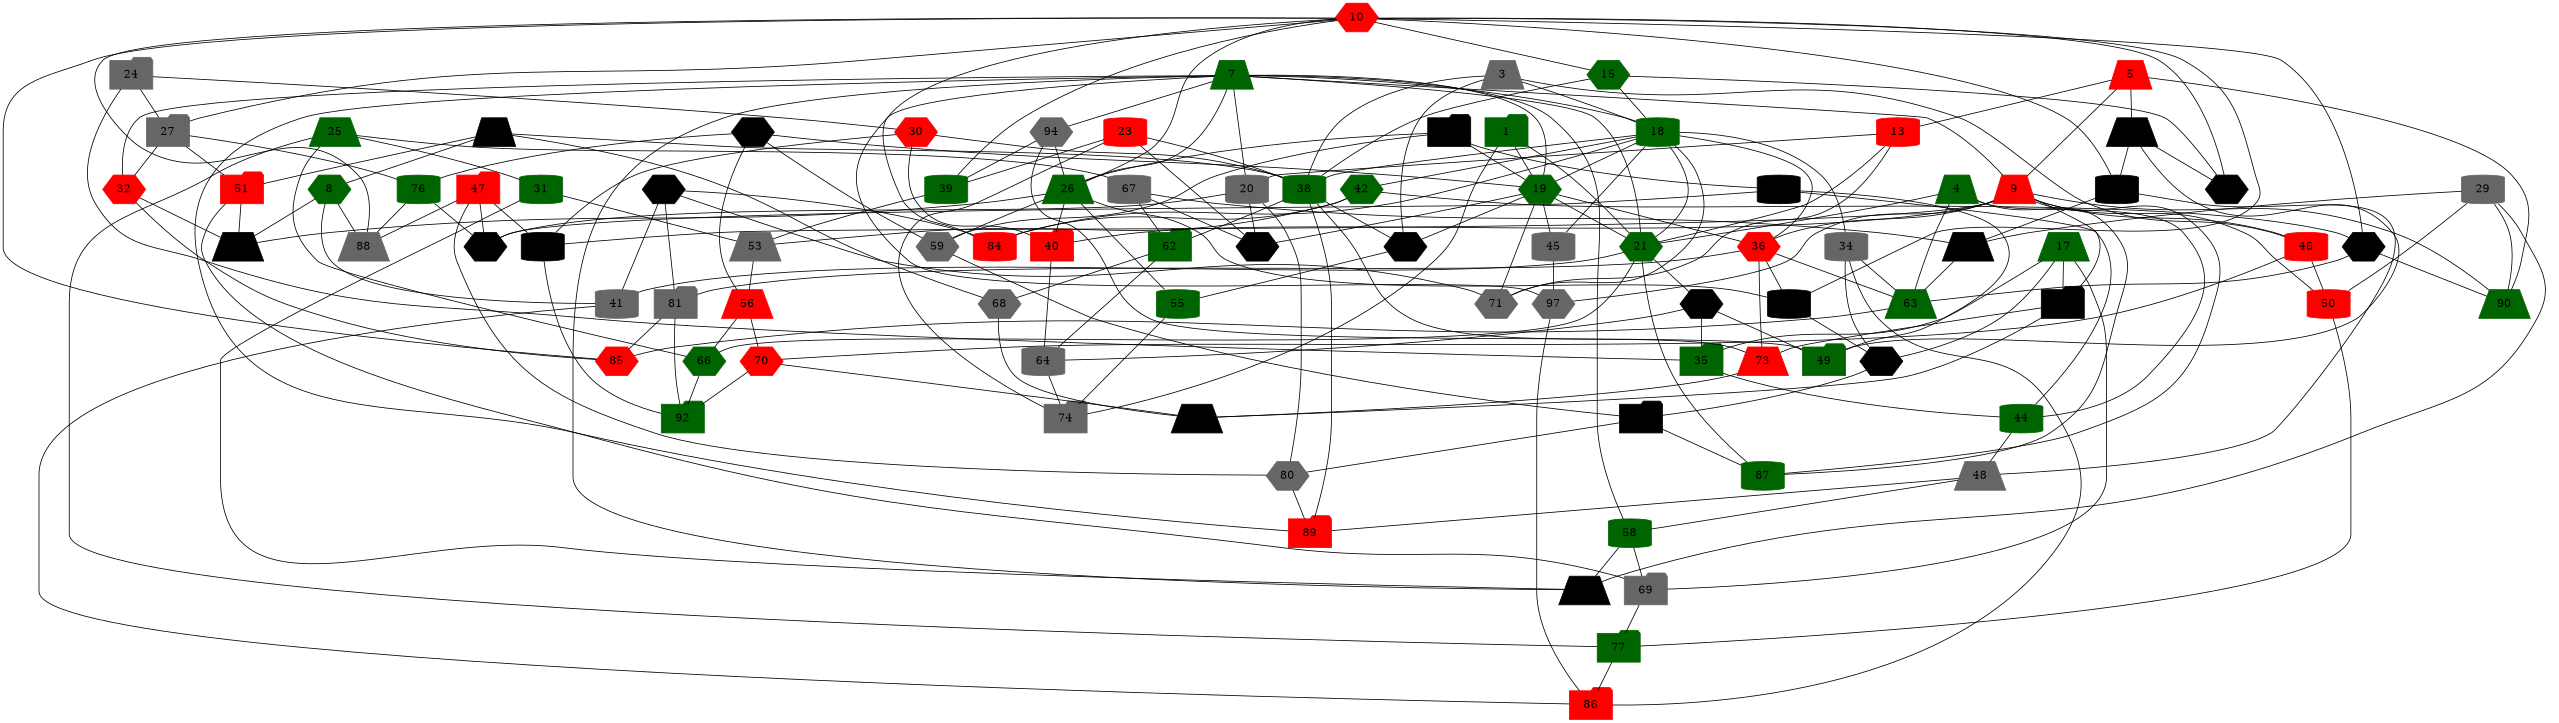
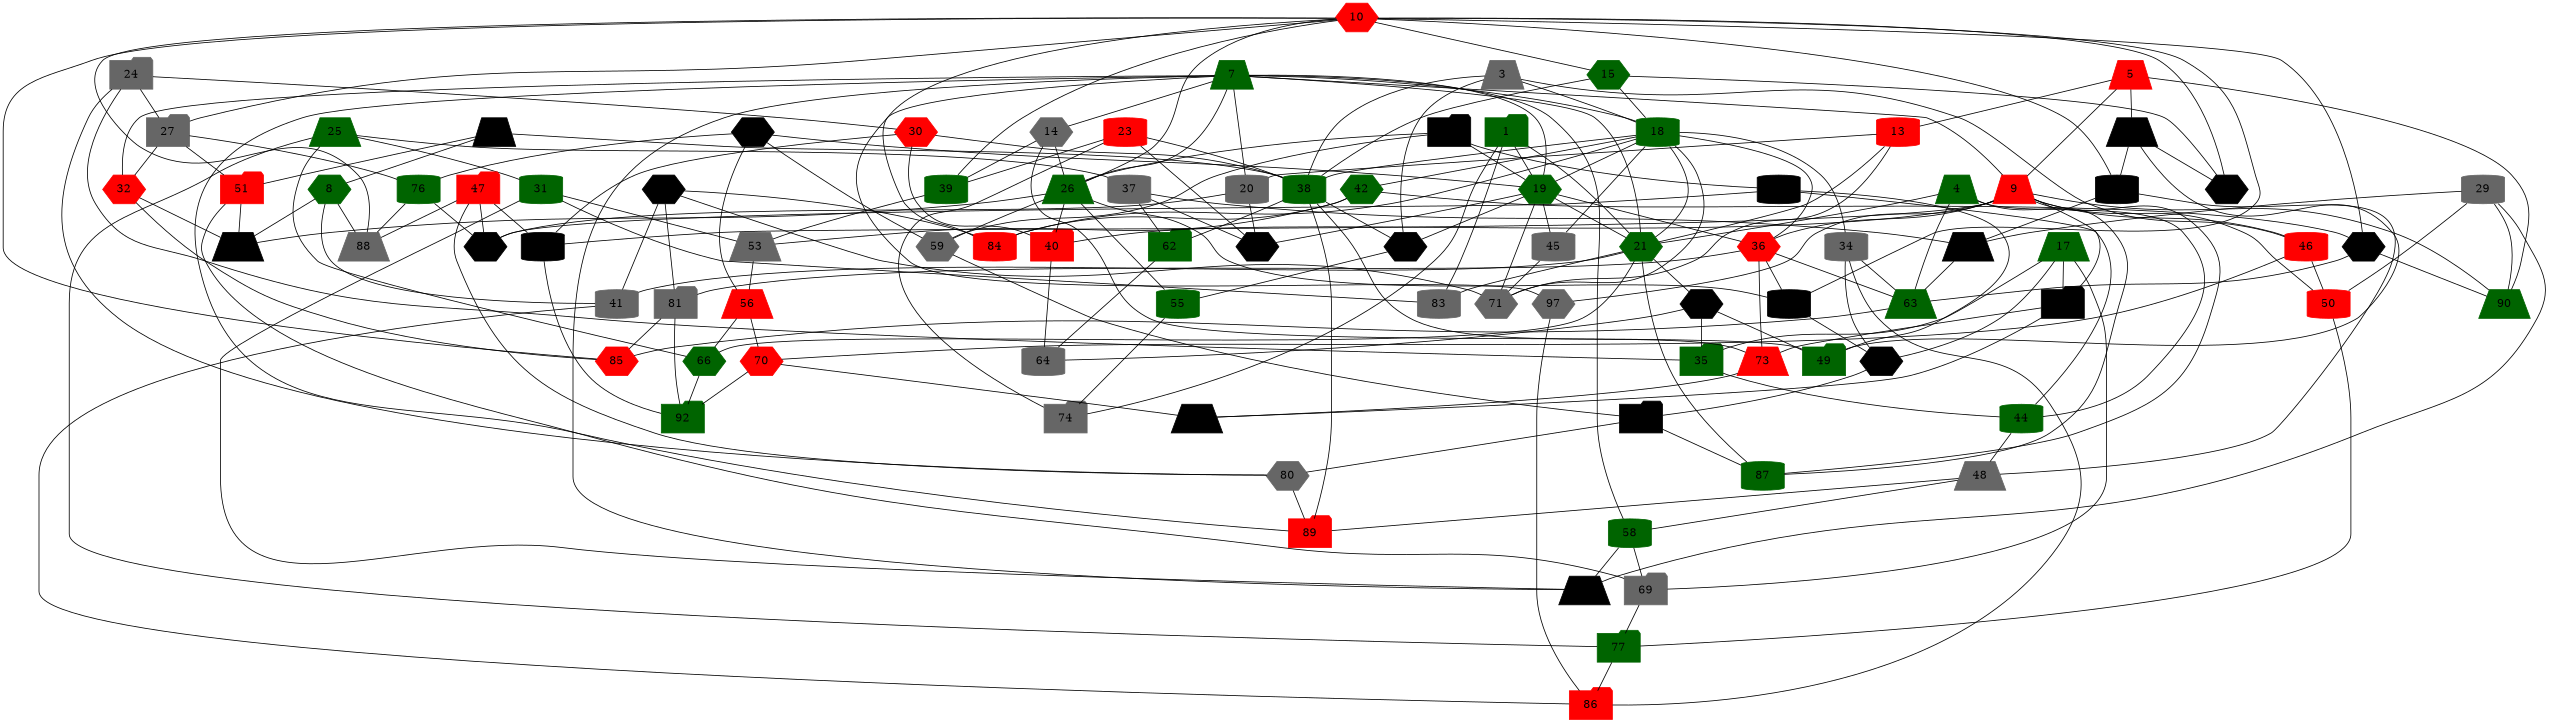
  graph {
    node [color=darkgreen shape=hexagon style=filled]
    edge [weight=1.0]
    1 [shape=folder]
    19
    21
    74 [color=gray40 shape=folder]
+   83 [color=gray40 shape=cylinder]
    52 [color=black]
    36 [color=red]
    71 [color=gray40]
    45 [color=gray40 shape=cylinder]
    82 [color=black]
    87 [shape=cylinder]
    41 [color=gray40 shape=cylinder]
    22 [color=black]
    66
    2 [color=black]
    56 [color=red shape=trapezium]
    59 [color=gray40]
    76 [shape=cylinder]
    70 [color=red]
    79 [color=black shape=folder]
    88 [color=gray40 shape=trapezium]
    78 [color=black]
    3 [color=gray40 shape=trapezium]
    18 [shape=cylinder]
    38 [shape=cylinder]
    46 [color=red shape=cylinder]
    84 [color=red shape=cylinder]
    34 [color=gray40 shape=cylinder]
    42
    89 [color=red shape=folder]
    73 [color=red shape=trapezium]
    62 [shape=folder]
    50 [color=red shape=cylinder]
    55 [shape=cylinder]
    4 [shape=trapezium]
    44 [shape=cylinder]
    63 [shape=trapezium]
    48 [color=gray40 shape=trapezium]
    85 [color=red]
    5 [color=red shape=trapezium]
    9 [color=red shape=trapezium]
    13 [color=red shape=cylinder]
    16 [color=black shape=trapezium]
    90 [shape=trapezium]
    n45 [color=gray40 label=97]
    33 [color=black shape=folder]
    40 [color=red shape=folder]
    57 [color=black shape=cylinder]
    20 [color=gray40 shape=cylinder]
    43 [color=black shape=cylinder]
    93 [color=black]
    49 [shape=folder]
    6 [color=black shape=trapezium]
    8
    51 [color=red shape=folder]
-   68 [color=gray40]
    91 [color=black shape=trapezium]
    69 [color=gray40 shape=folder]
    75 [color=black shape=trapezium]
    7 [shape=trapezium]
-   14 [color=gray40 label=94]
+   14 [color=gray40]
    26 [shape=trapezium]
    32 [color=red]
    58 [shape=cylinder]
    60 [color=black shape=trapezium]
    39 [shape=cylinder]
    65 [color=black shape=cylinder]
    86 [color=red shape=folder]
    81 [color=gray40 shape=folder]
    64 [color=gray40 shape=cylinder]
    77 [shape=folder]
    92 [shape=folder]
    10 [color=red]
    15
    27 [color=gray40 shape=folder]
    54 [color=black]
    53 [color=gray40 shape=trapezium]
    61 [color=black shape=trapezium]
    72 [color=black]
    11 [color=black]
    12 [color=black shape=folder]
    28 [color=black shape=cylinder]
    17 [shape=trapezium]
    35 [shape=folder]
    23 [color=red shape=cylinder]
    24 [color=gray40 shape=folder]
    30 [color=red]
    80 [color=gray40]
    25 [shape=trapezium]
    31 [shape=cylinder]
-   37 [color=gray40 shape=cylinder label=67]
+   37 [color=gray40 shape=cylinder]
    29 [color=gray40 shape=cylinder]
    47 [color=red shape=folder]
    1 -- 19
    1 -- 21
    1 -- 74
+   1 -- 83
    19 -- 21 [weight=2.0]
    19 -- 52
    19 -- 36
    19 -- 71
    19 -- 45
    19 -- 82
+   21 -- 83
    21 -- 87
    21 -- 41
    21 -- 22
    21 -- 66
    52 -- 55
    36 -- 73
    36 -- 63 [weight=3.0]
    36 -- 65
    36 -- 81
-   45 -- n45
+   45 -- 71
    41 -- 86
    22 -- 49
    22 -- 64
    22 -- 35
    66 -- 92
    2 -- 19
    2 -- 56
    2 -- 59
    2 -- 76
    56 -- 66
    56 -- 70
    59 -- 79
    76 -- 88
    76 -- 78
    70 -- 75
    70 -- 92
    79 -- 87
    79 -- 80
    3 -- 52
    3 -- 18
    3 -- 38
    3 -- 46
    18 -- 19
    18 -- 21
    18 -- 36
    18 -- 71
    18 -- 45
    18 -- 38
    18 -- 84
    18 -- 34
    18 -- 42
    38 -- 52
    38 -- 89
    38 -- 73
    38 -- 62
    46 -- 70
    46 -- 50
    34 -- 63
    34 -- 86
    34 -- 72
    42 -- 84
    42 -- 54
    42 -- 53
    73 -- 75
-   62 -- 68
    62 -- 64
    50 -- 77
    55 -- 74
    4 -- 21
    4 -- 87
    4 -- 44
    4 -- 63
    44 -- 48
    63 -- 85
    48 -- 89
    48 -- 58
    5 -- 9
    5 -- 13
    5 -- 16
    5 -- 90
    9 -- 36 [weight=2.0]
    9 -- 87
    9 -- 46
    9 -- 50
    9 -- 90
    9 -- n45
    9 -- 33
    9 -- 40
    9 -- 57
    13 -- 21
    13 -- 71
    13 -- 20
    16 -- 43
    16 -- 93
    16 -- 49
    n45 -- 86
    33 -- 73
    33 -- 75
    40 -- 64
    57 -- 92
    20 -- 82
    20 -- 78
    43 -- 48
    43 -- 61
    6 -- 38
    6 -- 8
    6 -- 51
-   6 -- 68
    8 -- 41
    8 -- 88
    8 -- 91
    51 -- 91
    51 -- 69
-   68 -- 75
    69 -- 77
    7 -- 19
    7 -- 21
    7 -- 18
    7 -- 89
    7 -- 9
    7 -- n45
    7 -- 20
    7 -- 14
    7 -- 26
    7 -- 32
    7 -- 58
    7 -- 60
    14 -- 49
    14 -- 26
    14 -- 39
    26 -- 59
    26 -- 55 [weight=2.0]
    26 -- 40
    26 -- 91
    26 -- 65
    32 -- 85
    32 -- 91
    58 -- 69
    58 -- 60
    39 -- 53
    65 -- 72
    81 -- 85
    81 -- 92
-   64 -- 74
    77 -- 86
    10 -- 88
    10 -- 84
    10 -- 85
    10 -- 43
    10 -- 93 [weight=2.0]
    10 -- 26
    10 -- 39
    10 -- 65
    10 -- 15
    10 -- 27
    10 -- 54
    15 -- 18
    15 -- 38
    15 -- 93
    27 -- 76
    27 -- 51
    27 -- 32
    54 -- 63
    54 -- 90
    53 -- 56
    61 -- 63
    72 -- 79
    11 -- 71
    11 -- 41
    11 -- 84
    11 -- 81
    12 -- 19
    12 -- 59
    12 -- 26
    12 -- 28
    28 -- 78
    28 -- 44
    28 -- 49
    17 -- 33
    17 -- 69
    17 -- 72
    17 -- 35
    35 -- 44
    23 -- 74
    23 -- 82
    23 -- 38
    23 -- 39
    24 -- 27
    24 -- 35
    24 -- 30
-   20 -- 80
+   24 -- 80
    30 -- 38
    30 -- 40
    30 -- 57
    80 -- 89
    25 -- 66
    25 -- 77
    25 -- 31
    25 -- 37
+   31 -- 83
    31 -- 60
    31 -- 53
    37 -- 82
    37 -- 62
    37 -- 61
    29 -- 50
    29 -- 90
    29 -- 60
    29 -- 61
    47 -- 88
    47 -- 78
    47 -- 57
    47 -- 80
  }
